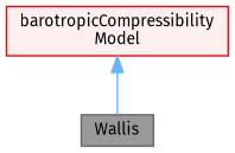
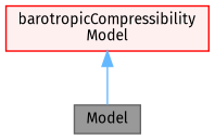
  digraph {
    fontname="Fira Sans"
    node [fontname="Fira Sans" fontsize=10 shape=box style=filled]
-   n1 [color=gray40 fillcolor=grey60 fontcolor=black height=0.2 label=Wallis width=0.4]
+   n1 [color=gray40 fillcolor=grey60 fontcolor=black height=0.2 label=Model width=0.4]
    n2 [color=red fillcolor="#FFF0F0" height=0.2 label="barotropicCompressibility\lModel" width=0.4]
    n2 -> n1 [color=steelblue1 dir=back fontname="Fira Sans" fontsize=10 labelfontname=Helvetica labelfontsize=10 style=solid]
  }
